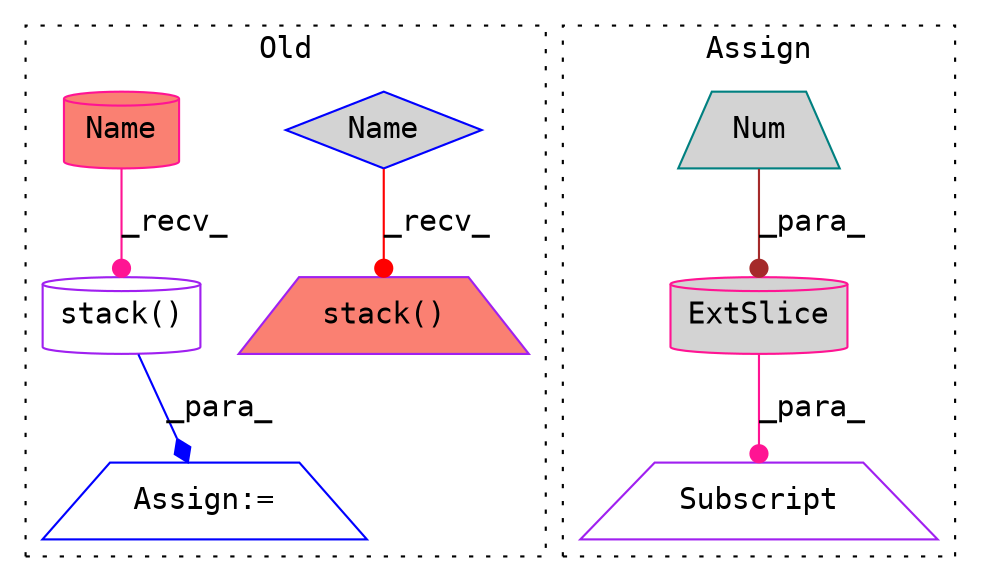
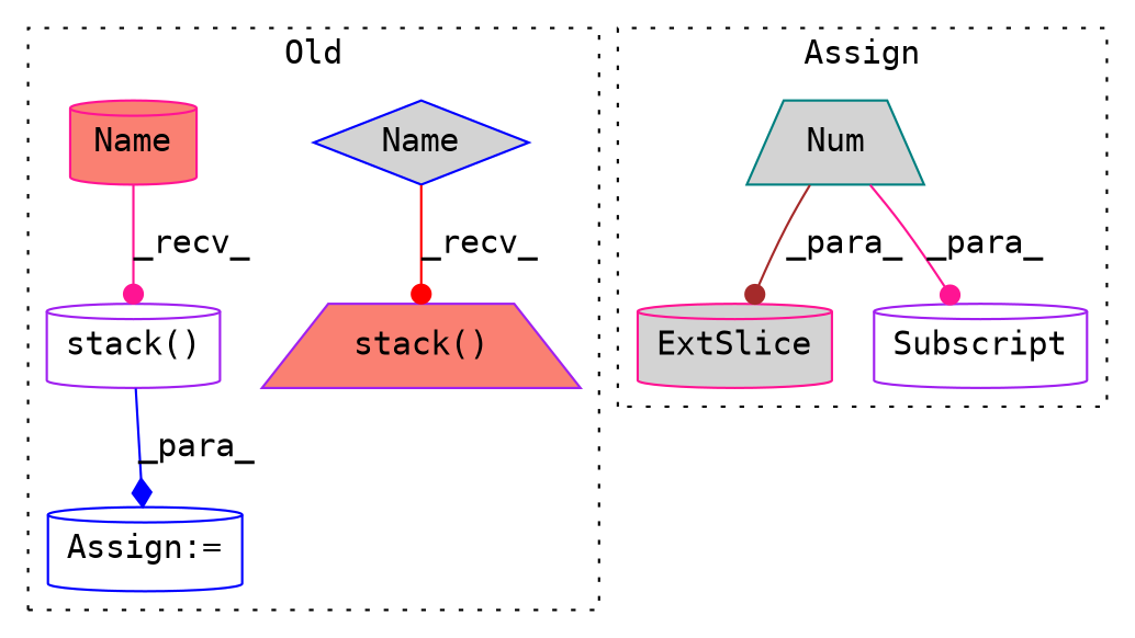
  digraph {
    fontname="DejaVu Sans Mono"
    node [a=75 color=purple fillcolor=white fontname="DejaVu Sans Mono" l="12,1" shape=cylinder style=filled]
    edge [arrowhead=dot color=deeppink fontname="DejaVu Sans Mono"]
    n1 [label="stack()" s="2635,2651"]
    n2 [fillcolor=salmon label="stack()" s="2513,2535" shape=trapezium]
-   n3 [a=68 color=blue l=3 label="Assign:=" s=2632 shape=trapezium]
+   n3 [a=68 color=blue l=3 label="Assign:=" s=2632]
    n4 [a=87 color=blue fillcolor=lightgrey l=5 label=Name s=2513 shape=diamond]
    n5 [a=87 color=deeppink fillcolor=salmon l=5 label=Name s=2635]
    n6 [a=85 color=deeppink fillcolor=lightgrey l=1 label=ExtSlice s=2356]
-   n7 [a=63 l="7,0" label=Subscript s="2356,0" shape=trapezium]
+   n7 [a=63 l="7,0" label=Subscript s="2356,0"]
    n8 [a=76 color=teal fillcolor=lightgrey l=1 label=Num s=2361 shape=trapezium]
    subgraph cluster_1 {
      label=Old
      style=dotted
      n1
      n2
      n3
      n4
      n5
    }
    subgraph cluster_2 {
      label=Assign
      style=dotted
      n6
      n7
      n8
    }
    n1 -> n3 [arrowhead=diamond color=blue label=_para_]
    n4 -> n2 [color=red label=_recv_]
    n5 -> n1 [label=_recv_]
-   n6 -> n7 [label=_para_]
+   n8 -> n7 [label=_para_]
    n8 -> n6 [color=brown label=_para_]
  }
